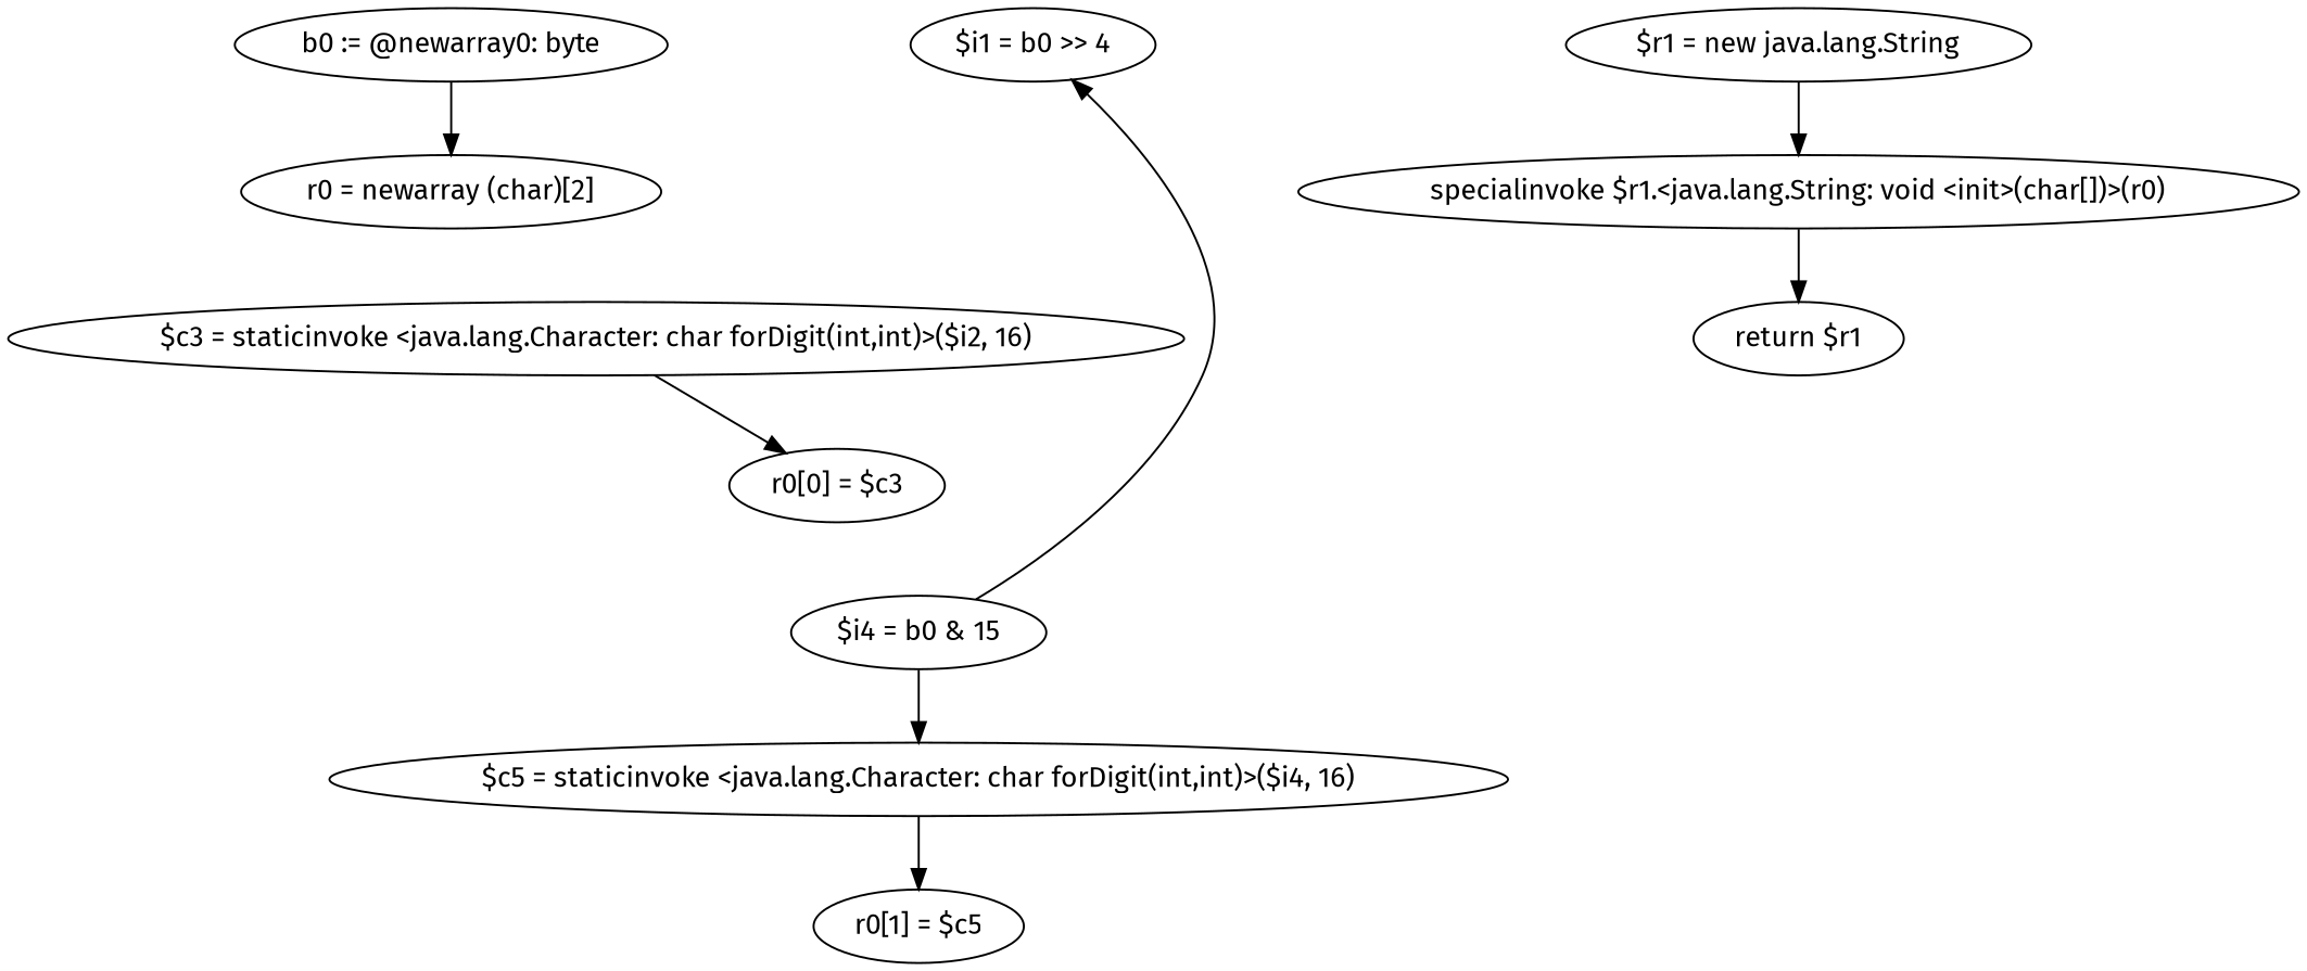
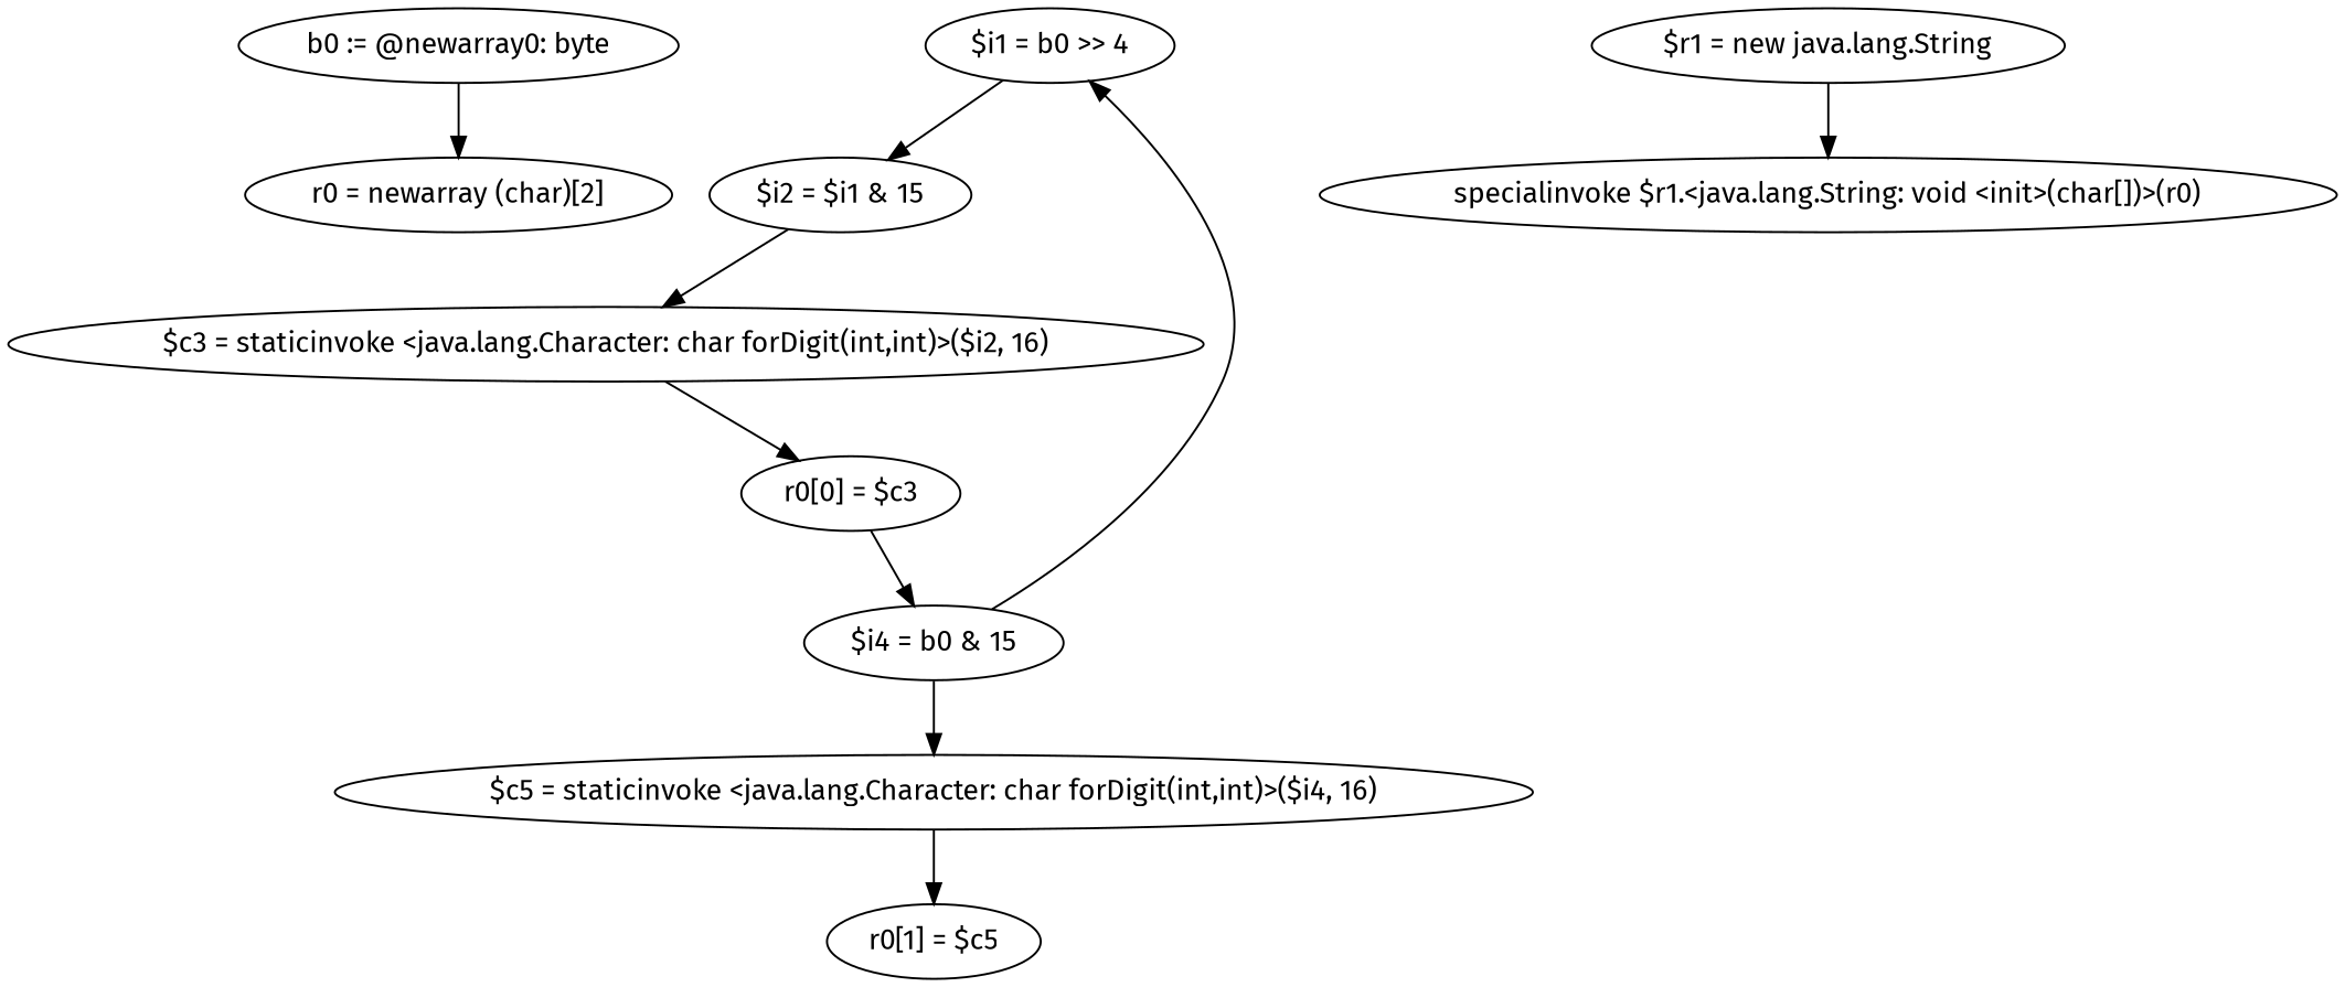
  digraph {
    fontname="Fira Sans"
    node [fontname="Fira Sans"]
    edge [fontname="Fira Sans"]
    n1 [label="b0 := @newarray0: byte"]
    "r0 = newarray (char)[2]"
    "$i1 = b0 >> 4"
+   "$i2 = $i1 & 15"
    "$c3 = staticinvoke <java.lang.Character: char forDigit(int,int)>($i2, 16)"
    "r0[0] = $c3"
    "$i4 = b0 & 15"
    "$c5 = staticinvoke <java.lang.Character: char forDigit(int,int)>($i4, 16)"
    "r0[1] = $c5"
    "$r1 = new java.lang.String"
    "specialinvoke $r1.<java.lang.String: void <init>(char[])>(r0)"
-   "return $r1"
    n1 -> "r0 = newarray (char)[2]"
+   "$i1 = b0 >> 4" -> "$i2 = $i1 & 15"
+   "$i2 = $i1 & 15" -> "$c3 = staticinvoke <java.lang.Character: char forDigit(int,int)>($i2, 16)"
    "$c3 = staticinvoke <java.lang.Character: char forDigit(int,int)>($i2, 16)" -> "r0[0] = $c3"
+   "r0[0] = $c3" -> "$i4 = b0 & 15"
    "$i4 = b0 & 15" -> "$i1 = b0 >> 4"
    "$i4 = b0 & 15" -> "$c5 = staticinvoke <java.lang.Character: char forDigit(int,int)>($i4, 16)"
    "$c5 = staticinvoke <java.lang.Character: char forDigit(int,int)>($i4, 16)" -> "r0[1] = $c5"
    "$r1 = new java.lang.String" -> "specialinvoke $r1.<java.lang.String: void <init>(char[])>(r0)"
-   "specialinvoke $r1.<java.lang.String: void <init>(char[])>(r0)" -> "return $r1"
  }
